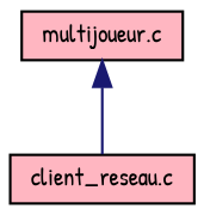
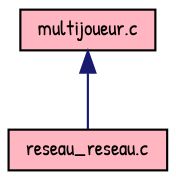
  digraph {
    fontname="Patrick Hand"
    node [color=black fillcolor=lightpink fontname="Patrick Hand" fontsize=10 shape=record style=filled]
    n1 [fontcolor=black height=0.2 label="multijoueur.c" width=0.4]
-   n2 [height=0.2 label="client_reseau.c" width=0.4]
+   n2 [height=0.2 label="reseau_reseau.c" width=0.4]
    n1 -> n2 [color=midnightblue dir=back fontname="Patrick Hand" fontsize=10 labelfontname=Helvetica labelfontsize=10 style=solid]
  }
